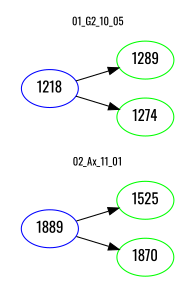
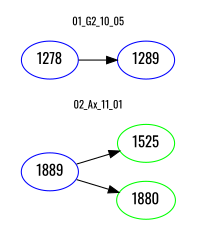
  digraph {
    fontname=Oswald
    rankdir=LR
    node [color=green fontname=Oswald]
    edge [color=black fontname=Oswald]
    n1 [color=blue label=1889]
-   n2 [label=1870]
+   n2 [label=1880]
    n3 [label=1525]
-   n4 [color=blue label=1218]
-   n5 [label=1274]
-   n6 [label=1289]
+   n4 [color=blue label=1278]
+   n6 [color=blue label=1289]
    subgraph cluster_1 {
      color=white
      fontsize=10
      label="02_Ax_11_01"
      n1
      n2
      n3
    }
    subgraph cluster_2 {
      color=white
      fontsize=10
      label="01_G2_10_05"
      n4
-     n5
      n6
    }
    n1 -> n2
    n1 -> n3
-   n4 -> n5
    n4 -> n6
  }
